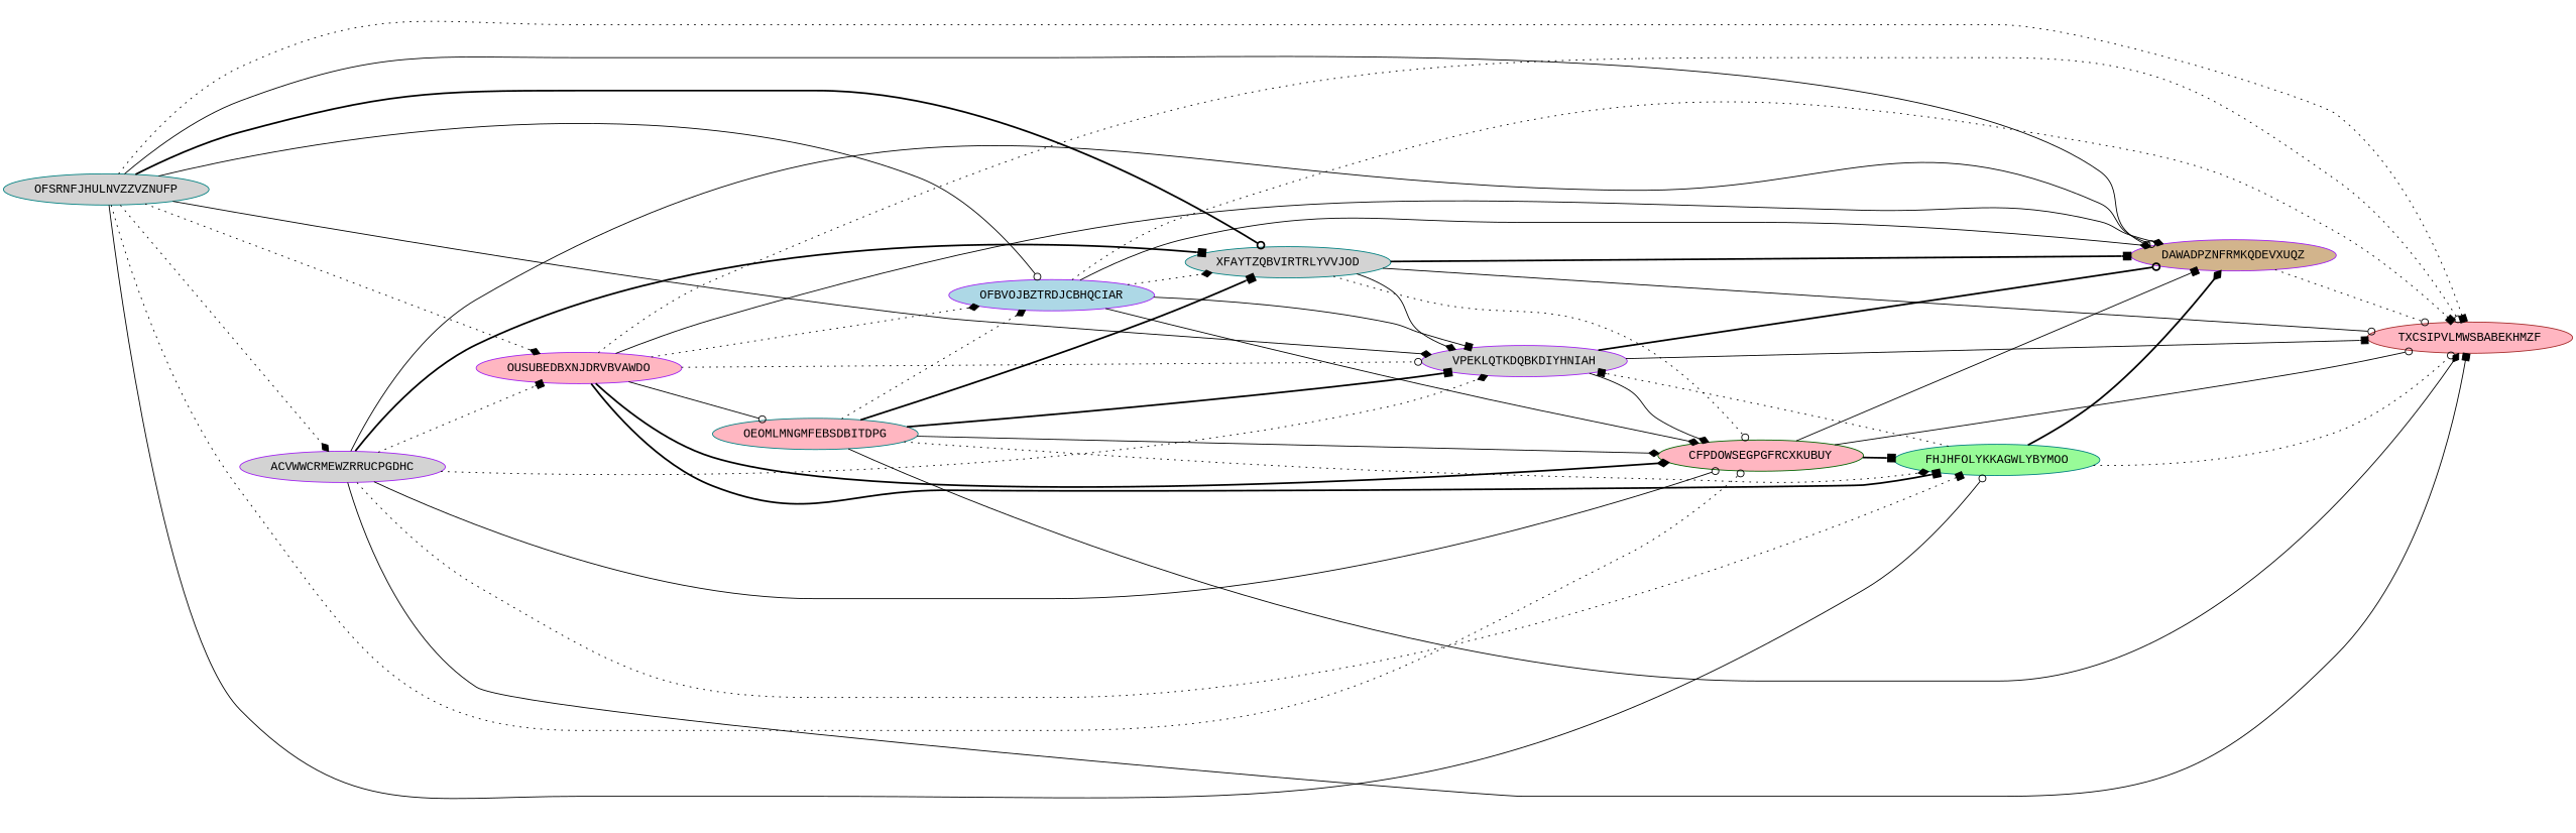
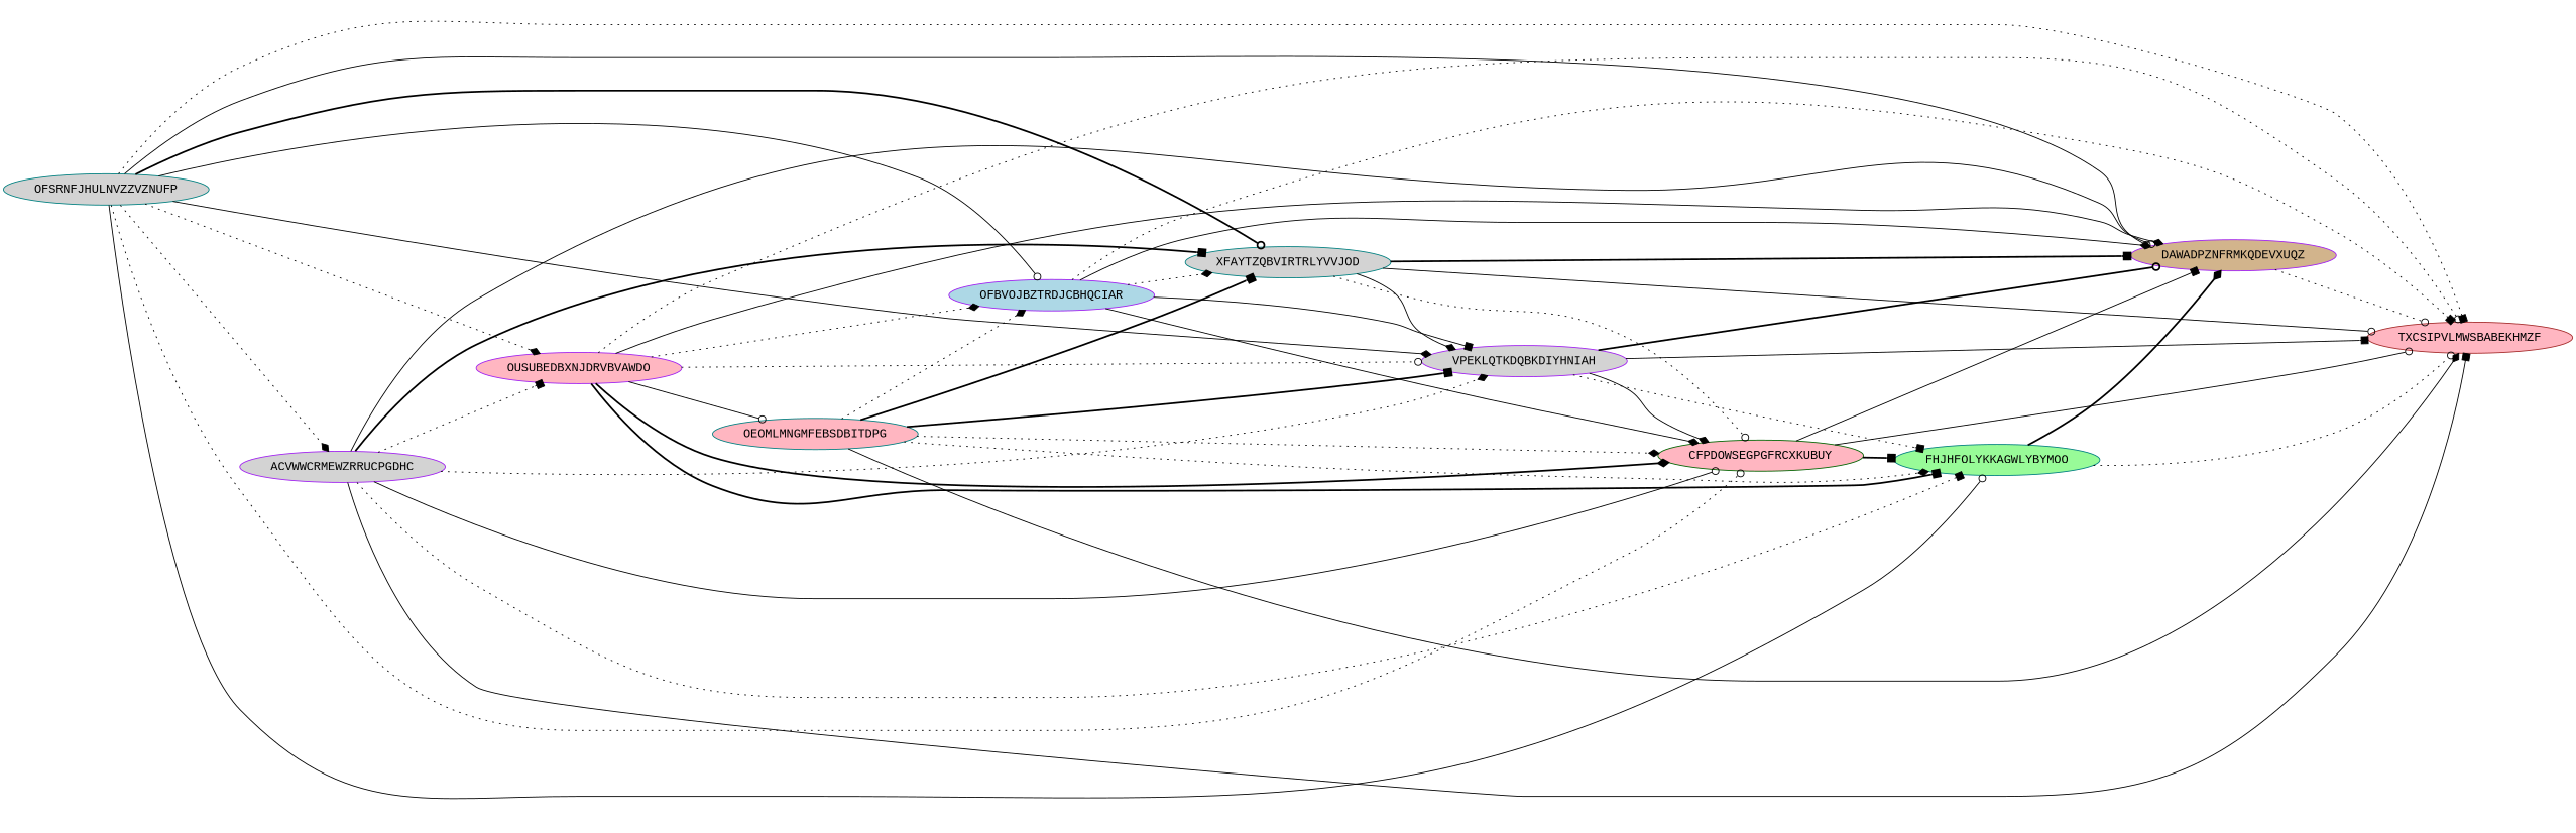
  digraph {
    fontname="Liberation Mono"
    rankdir=LR
    node [Processor=1 Start=0 Weight=18 color=purple fillcolor=lightgrey fontname="Liberation Mono" style=filled]
    edge [Weight=17 arrowhead=diamond fontname="Liberation Mono" style=solid]
    OFSRNFJHULNVZZVZNUFP [Weight=10 color=teal]
    ACVWWCRMEWZRRUCPGDHC [Start=10]
    OUSUBEDBXNJDRVBVAWDO [Start=28 Weight=11 fillcolor=lightpink]
    OFBVOJBZTRDJCBHQCIAR [Start=39 Weight=15 fillcolor=lightblue]
    XFAYTZQBVIRTRLYVVJOD [Start=54 color=teal]
    VPEKLQTKDQBKDIYHNIAH [Start=72]
    CFPDOWSEGPGFRCXKUBUY [Start=90 Weight=20 color=darkgreen fillcolor=lightpink]
    FHJHFOLYKKAGWLYBYMOO [Start=110 Weight=20 color=teal fillcolor=palegreen]
    DAWADPZNFRMKQDEVXUQZ [Start=130 Weight=19 fillcolor=tan]
    TXCSIPVLMWSBABEKHMZF [Start=149 Weight=14 color=brown fillcolor=lightpink]
    OEOMLMNGMFEBSDBITDPG [Processor=2 Weight=13 color=teal fillcolor=lightpink]
    OFSRNFJHULNVZZVZNUFP -> ACVWWCRMEWZRRUCPGDHC [Weight=19 style=dotted]
    OFSRNFJHULNVZZVZNUFP -> OUSUBEDBXNJDRVBVAWDO [style=dotted]
    OFSRNFJHULNVZZVZNUFP -> OFBVOJBZTRDJCBHQCIAR [Weight=18 arrowhead=odot]
    OFSRNFJHULNVZZVZNUFP -> XFAYTZQBVIRTRLYVVJOD [Weight=18 arrowhead=odot style=bold]
    OFSRNFJHULNVZZVZNUFP -> VPEKLQTKDQBKDIYHNIAH
    OFSRNFJHULNVZZVZNUFP -> CFPDOWSEGPGFRCXKUBUY [arrowhead=odot style=dotted]
    OFSRNFJHULNVZZVZNUFP -> FHJHFOLYKKAGWLYBYMOO [Weight=15 arrowhead=odot]
    OFSRNFJHULNVZZVZNUFP -> DAWADPZNFRMKQDEVXUQZ [Weight=11 arrowhead=odot]
    OFSRNFJHULNVZZVZNUFP -> TXCSIPVLMWSBABEKHMZF [Weight=15 arrowhead=box style=dotted]
    ACVWWCRMEWZRRUCPGDHC -> OUSUBEDBXNJDRVBVAWDO [arrowhead=box style=dotted]
    ACVWWCRMEWZRRUCPGDHC -> XFAYTZQBVIRTRLYVVJOD [Weight=20 arrowhead=box style=bold]
    ACVWWCRMEWZRRUCPGDHC -> VPEKLQTKDQBKDIYHNIAH [Weight=18 style=dotted]
    ACVWWCRMEWZRRUCPGDHC -> CFPDOWSEGPGFRCXKUBUY [Weight=20 arrowhead=odot]
    ACVWWCRMEWZRRUCPGDHC -> FHJHFOLYKKAGWLYBYMOO [Weight=11 arrowhead=box style=dotted]
    ACVWWCRMEWZRRUCPGDHC -> DAWADPZNFRMKQDEVXUQZ [Weight=15 arrowhead=odot]
    ACVWWCRMEWZRRUCPGDHC -> TXCSIPVLMWSBABEKHMZF [Weight=11 arrowhead=box]
    OUSUBEDBXNJDRVBVAWDO -> OFBVOJBZTRDJCBHQCIAR [Weight=19 style=dotted]
    OUSUBEDBXNJDRVBVAWDO -> VPEKLQTKDQBKDIYHNIAH [Weight=16 arrowhead=odot style=dotted]
    OUSUBEDBXNJDRVBVAWDO -> CFPDOWSEGPGFRCXKUBUY [style=bold]
    OUSUBEDBXNJDRVBVAWDO -> FHJHFOLYKKAGWLYBYMOO [Weight=18 arrowhead=box style=bold]
    OUSUBEDBXNJDRVBVAWDO -> DAWADPZNFRMKQDEVXUQZ [Weight=14]
    OUSUBEDBXNJDRVBVAWDO -> TXCSIPVLMWSBABEKHMZF [Weight=15 arrowhead=odot style=dotted]
    OUSUBEDBXNJDRVBVAWDO -> OEOMLMNGMFEBSDBITDPG [Weight=11 arrowhead=odot]
    OFBVOJBZTRDJCBHQCIAR -> XFAYTZQBVIRTRLYVVJOD [Weight=13 style=dotted]
    OFBVOJBZTRDJCBHQCIAR -> VPEKLQTKDQBKDIYHNIAH [Weight=12 arrowhead=box]
    OFBVOJBZTRDJCBHQCIAR -> CFPDOWSEGPGFRCXKUBUY [Weight=12]
    OFBVOJBZTRDJCBHQCIAR -> DAWADPZNFRMKQDEVXUQZ [Weight=15]
    OFBVOJBZTRDJCBHQCIAR -> TXCSIPVLMWSBABEKHMZF [Weight=14 arrowhead=box style=dotted]
    XFAYTZQBVIRTRLYVVJOD -> VPEKLQTKDQBKDIYHNIAH [Weight=18]
    XFAYTZQBVIRTRLYVVJOD -> CFPDOWSEGPGFRCXKUBUY [Weight=20 arrowhead=odot style=dotted]
    XFAYTZQBVIRTRLYVVJOD -> DAWADPZNFRMKQDEVXUQZ [Weight=13 arrowhead=box style=bold]
    XFAYTZQBVIRTRLYVVJOD -> TXCSIPVLMWSBABEKHMZF [Weight=14 arrowhead=odot]
    VPEKLQTKDQBKDIYHNIAH -> CFPDOWSEGPGFRCXKUBUY [Weight=13]
-   FHJHFOLYKKAGWLYBYMOO -> VPEKLQTKDQBKDIYHNIAH [Weight=12 arrowhead=box style=dotted]
+   VPEKLQTKDQBKDIYHNIAH -> FHJHFOLYKKAGWLYBYMOO [Weight=12 arrowhead=box style=dotted]
    VPEKLQTKDQBKDIYHNIAH -> DAWADPZNFRMKQDEVXUQZ [Weight=19 arrowhead=odot style=bold]
    VPEKLQTKDQBKDIYHNIAH -> TXCSIPVLMWSBABEKHMZF [Weight=18 arrowhead=box]
    CFPDOWSEGPGFRCXKUBUY -> FHJHFOLYKKAGWLYBYMOO [Weight=13 arrowhead=box style=bold]
    CFPDOWSEGPGFRCXKUBUY -> DAWADPZNFRMKQDEVXUQZ [Weight=15 arrowhead=box]
    CFPDOWSEGPGFRCXKUBUY -> TXCSIPVLMWSBABEKHMZF [Weight=12 arrowhead=odot]
    FHJHFOLYKKAGWLYBYMOO -> DAWADPZNFRMKQDEVXUQZ [Weight=10 style=bold]
    FHJHFOLYKKAGWLYBYMOO -> TXCSIPVLMWSBABEKHMZF [Weight=10 arrowhead=odot style=dotted]
    DAWADPZNFRMKQDEVXUQZ -> TXCSIPVLMWSBABEKHMZF [Weight=10 arrowhead=odot style=dotted]
    OEOMLMNGMFEBSDBITDPG -> OFBVOJBZTRDJCBHQCIAR [Weight=13 style=dotted]
    OEOMLMNGMFEBSDBITDPG -> XFAYTZQBVIRTRLYVVJOD [arrowhead=box style=bold]
    OEOMLMNGMFEBSDBITDPG -> VPEKLQTKDQBKDIYHNIAH [Weight=14 arrowhead=box style=bold]
-   OEOMLMNGMFEBSDBITDPG -> CFPDOWSEGPGFRCXKUBUY [Weight=10]
+   OEOMLMNGMFEBSDBITDPG -> CFPDOWSEGPGFRCXKUBUY [Weight=10 style=dotted]
    OEOMLMNGMFEBSDBITDPG -> FHJHFOLYKKAGWLYBYMOO [Weight=19 style=dotted]
    OEOMLMNGMFEBSDBITDPG -> TXCSIPVLMWSBABEKHMZF [Weight=12]
  }
